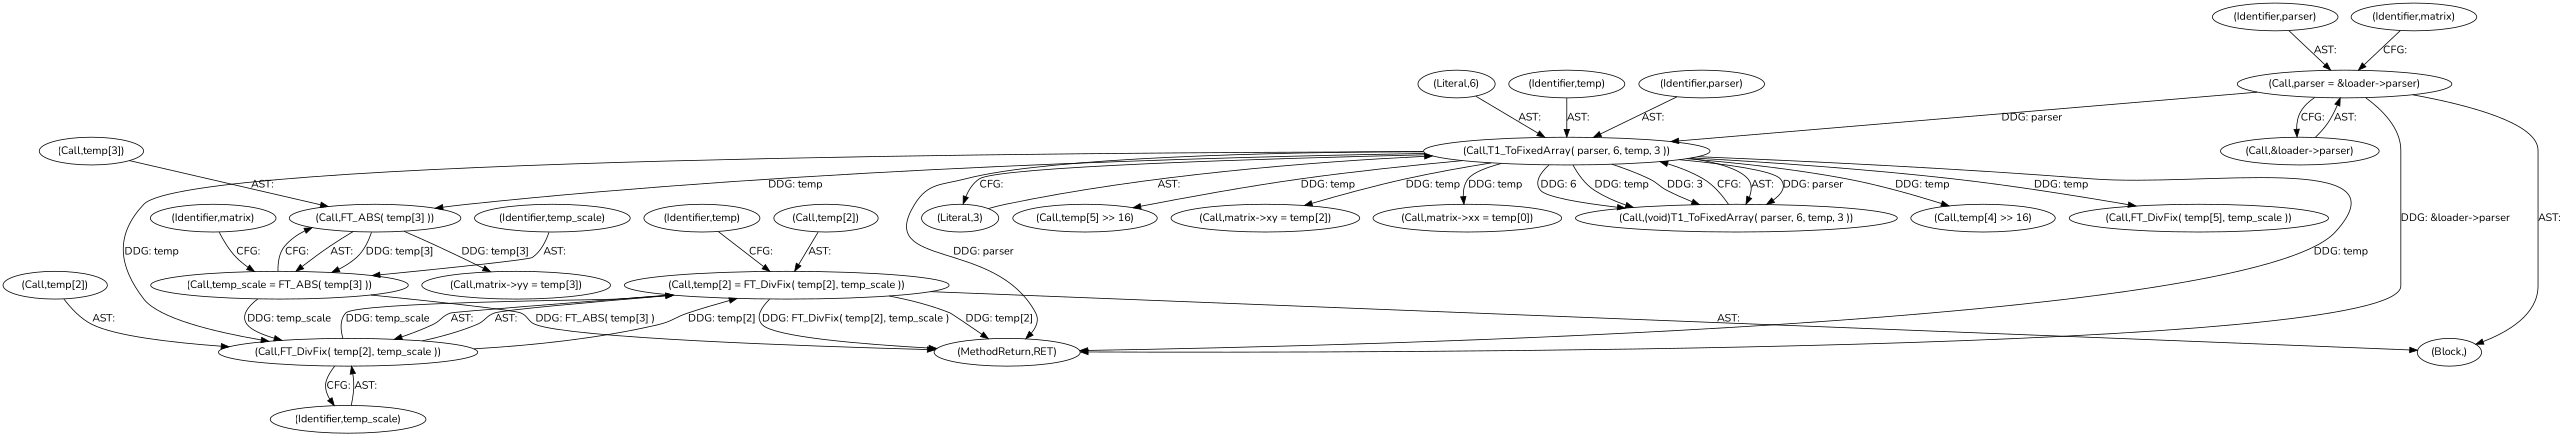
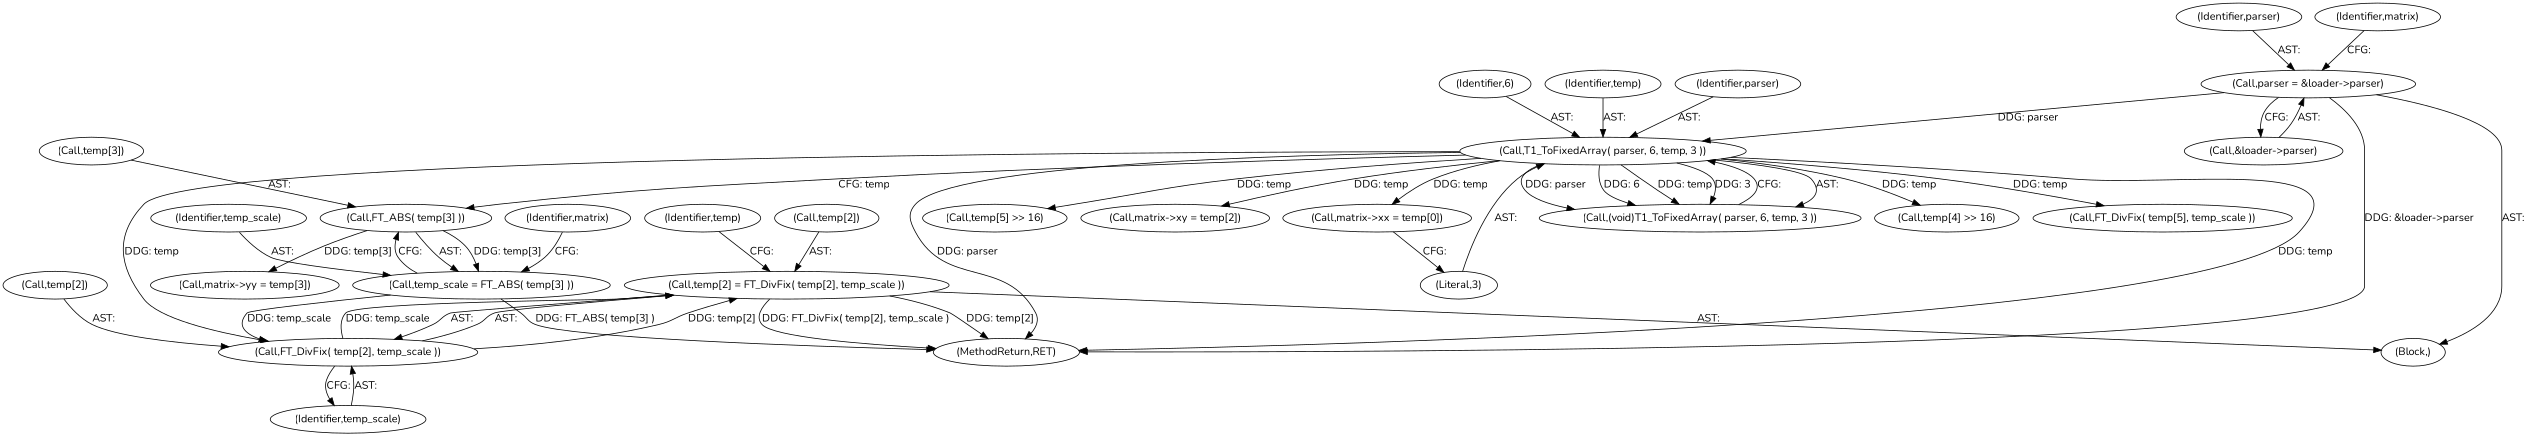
  digraph {
    fontname=Nunito
    node [fontname=Nunito]
    edge [fontname=Nunito]
    n1 [label="(Call,temp[2] = FT_DivFix( temp[2], temp_scale ))"]
    n2 [label="(Call,FT_DivFix( temp[2], temp_scale ))"]
    n3 [label="(Block,)"]
    n4 [label="(MethodReturn,RET)"]
    n5 [label="(Identifier,temp_scale)"]
    n6 [label="(Call,T1_ToFixedArray( parser, 6, temp, 3 ))"]
    n7 [label="(Call,FT_ABS( temp[3] ))"]
    n8 [label="(Literal,3)"]
    n9 [label="(Call,temp[5] >> 16)"]
    n10 [label="(Call,matrix->xy = temp[2])"]
    n11 [label="(Call,matrix->xx = temp[0])"]
    n12 [label="(Call,(void)T1_ToFixedArray( parser, 6, temp, 3 ))"]
    n13 [label="(Call,temp[4] >> 16)"]
    n14 [label="(Call,FT_DivFix( temp[5], temp_scale ))"]
    n15 [label="(Call,matrix->yy = temp[3])"]
    n16 [label="(Call,temp_scale = FT_ABS( temp[3] ))"]
    n17 [label="(Call,parser = &loader->parser)"]
    n18 [label="(Call,&loader->parser)"]
    n19 [label="(Call,temp[3])"]
    n20 [label="(Call,temp[2])"]
    n21 [label="(Identifier,temp_scale)"]
    n22 [label="(Identifier,matrix)"]
    n23 [label="(Identifier,parser)"]
    n24 [label="(Identifier,temp)"]
    n25 [label="(Identifier,matrix)"]
-   n26 [label="(Literal,6)"]
+   n26 [label="(Identifier,6)"]
    n27 [label="(Identifier,temp)"]
    n28 [label="(Call,temp[2])"]
    n29 [label="(Identifier,parser)"]
    n1 -> n2 [label="AST: "]
    n1 -> n3 [label="AST: "]
    n1 -> n4 [label="DDG: FT_DivFix( temp[2], temp_scale )"]
    n1 -> n4 [label="DDG: temp[2]"]
    n2 -> n1 [label="AST: "]
    n2 -> n1 [label="DDG: temp[2]"]
    n2 -> n1 [label="DDG: temp_scale"]
    n2 -> n5 [label="CFG: "]
    n5 -> n2 [label="AST: "]
    n6 -> n2 [label="DDG: temp"]
    n6 -> n4 [label="DDG: temp"]
    n6 -> n4 [label="DDG: parser"]
-   n6 -> n7 [label="DDG: temp"]
-   n6 -> n8 [label="CFG: "]
+   n6 -> n7 [label="CFG: temp"]
+   n11 -> n8 [label="CFG: "]
    n6 -> n9 [label="DDG: temp"]
    n6 -> n10 [label="DDG: temp"]
    n6 -> n11 [label="DDG: temp"]
    n6 -> n12 [label="AST: "]
    n6 -> n12 [label="DDG: parser"]
    n6 -> n12 [label="DDG: 6"]
    n6 -> n12 [label="DDG: temp"]
    n6 -> n12 [label="DDG: 3"]
    n6 -> n13 [label="DDG: temp"]
    n6 -> n14 [label="DDG: temp"]
    n7 -> n15 [label="DDG: temp[3]"]
    n7 -> n16 [label="AST: "]
    n7 -> n16 [label="DDG: temp[3]"]
    n8 -> n6 [label="AST: "]
    n12 -> n6 [label="CFG: "]
    n16 -> n2 [label="DDG: temp_scale"]
    n16 -> n4 [label="DDG: FT_ABS( temp[3] )"]
    n16 -> n7 [label="CFG: "]
    n17 -> n3 [label="AST: "]
    n17 -> n4 [label="DDG: &loader->parser"]
    n17 -> n6 [label="DDG: parser"]
    n17 -> n18 [label="CFG: "]
    n18 -> n17 [label="AST: "]
    n19 -> n7 [label="AST: "]
    n20 -> n1 [label="AST: "]
    n21 -> n16 [label="AST: "]
    n22 -> n16 [label="CFG: "]
    n23 -> n17 [label="AST: "]
    n24 -> n1 [label="CFG: "]
    n25 -> n17 [label="CFG: "]
    n26 -> n6 [label="AST: "]
    n27 -> n6 [label="AST: "]
    n28 -> n2 [label="AST: "]
    n29 -> n6 [label="AST: "]
  }
